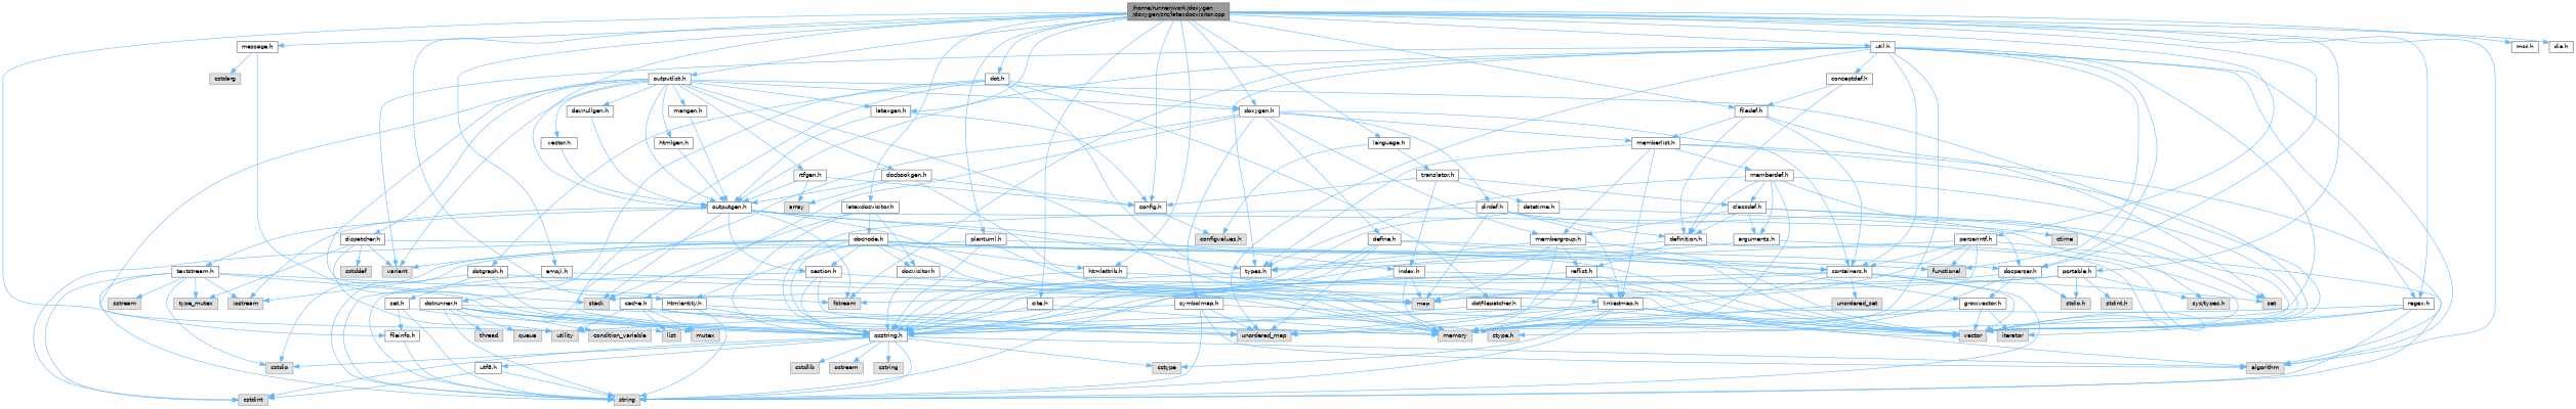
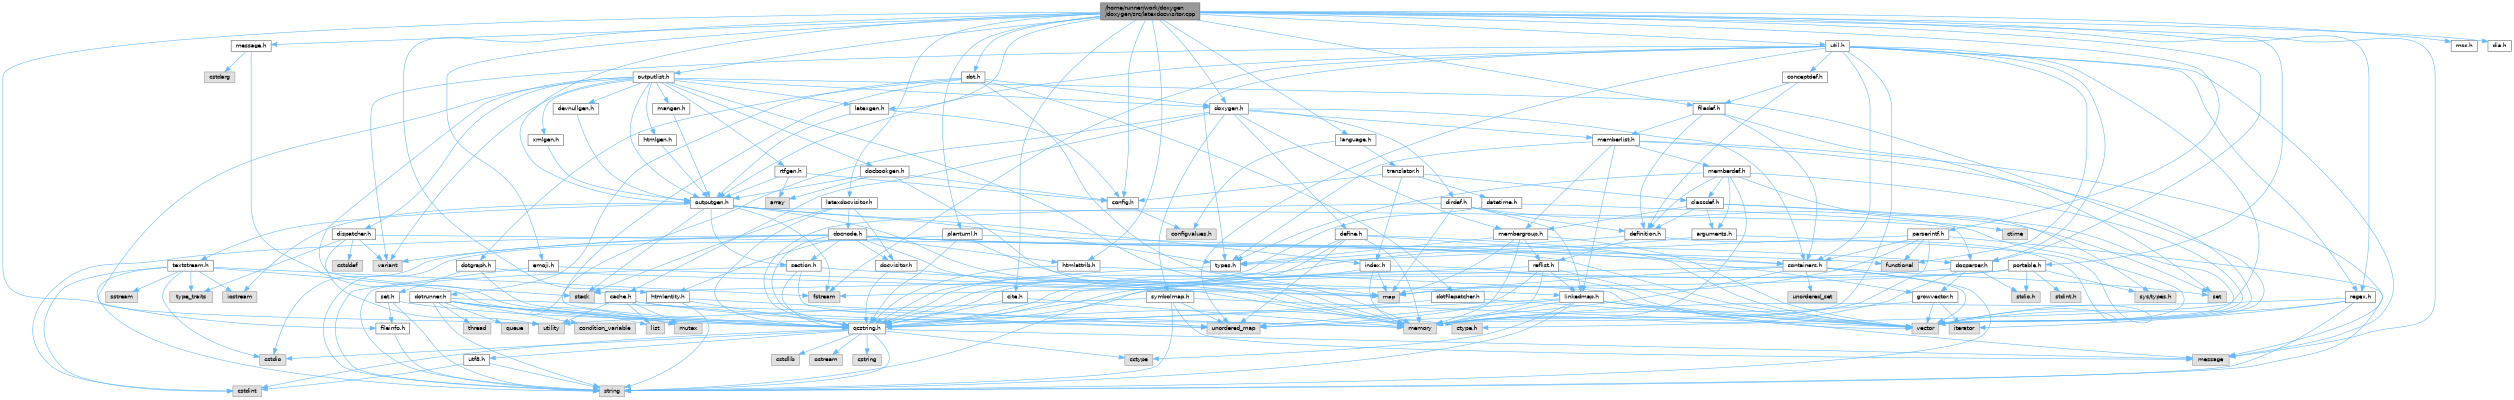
  digraph {
    node [color=grey40 fillcolor=white fontname=Helvetica fontsize=10 shape=box style=filled]
    edge [color=steelblue1 fontname=Helvetica fontsize=10 labelfontname=Helvetica labelfontsize=10 style=solid]
    n1 [color=gray40 fillcolor=grey60 fontcolor=black height=0.2 label="/home/runner/work/doxygen\l/doxygen/src/latexdocvisitor.cpp" width=0.4]
-   n2 [color=grey60 fillcolor="#E0E0E0" height=0.2 label=algorithm width=0.4]
+   n2 [color=grey60 fillcolor="#E0E0E0" height=0.2 label=message width=0.4]
    n3 [height=0.2 label="htmlattrib.h" width=0.4]
    n4 [height=0.2 label="latexdocvisitor.h" width=0.4]
    n5 [height=0.2 label="docparser.h" width=0.4]
    n6 [height=0.2 label="htmlentity.h" width=0.4]
    n7 [height=0.2 label="latexgen.h" width=0.4]
    n8 [height=0.2 label="config.h" width=0.4]
    n9 [height=0.2 label="outputgen.h" width=0.4]
    n10 [height=0.2 label="language.h" width=0.4]
    n11 [height=0.2 label="doxygen.h" width=0.4]
    n12 [height=0.2 label="outputlist.h" width=0.4]
    n13 [height=0.2 label="dot.h" width=0.4]
    n14 [height=0.2 label="fileinfo.h" width=0.4]
    n15 [height=0.2 label="util.h" width=0.4]
    n16 [height=0.2 label="regex.h" width=0.4]
    n17 [height=0.2 label="filedef.h" width=0.4]
    n18 [height=0.2 label="message.h" width=0.4]
    n19 [height=0.2 label="parserintf.h" width=0.4]
    n20 [height=0.2 label="msc.h" width=0.4]
    n21 [height=0.2 label="dia.h" width=0.4]
    n22 [height=0.2 label="cite.h" width=0.4]
    n23 [height=0.2 label="emoji.h" width=0.4]
    n24 [height=0.2 label="plantuml.h" width=0.4]
    n25 [height=0.2 label="portable.h" width=0.4]
    n26 [color=grey60 fillcolor="#E0E0E0" height=0.2 label=vector width=0.4]
    n27 [height=0.2 label="qcstring.h" width=0.4]
    n28 [color=grey60 fillcolor="#E0E0E0" height=0.2 label=stack width=0.4]
    n29 [height=0.2 label="docvisitor.h" width=0.4]
    n30 [height=0.2 label="docnode.h" width=0.4]
    n31 [color=grey60 fillcolor="#E0E0E0" height=0.2 label=memory width=0.4]
    n32 [height=0.2 label="growvector.h" width=0.4]
    n33 [color=grey60 fillcolor="#E0E0E0" height=0.2 label="stdio.h" width=0.4]
    n34 [color=grey60 fillcolor="#E0E0E0" height=0.2 label=string width=0.4]
    n35 [color=grey60 fillcolor="#E0E0E0" height=0.2 label=unordered_map width=0.4]
    n36 [color=grey60 fillcolor="#E0E0E0" height=0.2 label="configvalues.h" width=0.4]
    n37 [height=0.2 label="section.h" width=0.4]
    n38 [color=grey60 fillcolor="#E0E0E0" height=0.2 label=iostream width=0.4]
    n39 [color=grey60 fillcolor="#E0E0E0" height=0.2 label=fstream width=0.4]
    n40 [height=0.2 label="types.h" width=0.4]
    n41 [height=0.2 label="index.h" width=0.4]
    n42 [height=0.2 label="textstream.h" width=0.4]
    n43 [height=0.2 label="translator.h" width=0.4]
    n44 [height=0.2 label="containers.h" width=0.4]
    n45 [height=0.2 label="membergroup.h" width=0.4]
    n46 [color=grey60 fillcolor="#E0E0E0" height=0.2 label=mutex width=0.4]
    n47 [height=0.2 label="dirdef.h" width=0.4]
    n48 [height=0.2 label="memberlist.h" width=0.4]
    n49 [height=0.2 label="define.h" width=0.4]
    n50 [height=0.2 label="cache.h" width=0.4]
    n51 [height=0.2 label="symbolmap.h" width=0.4]
    n52 [color=grey60 fillcolor="#E0E0E0" height=0.2 label=variant width=0.4]
    n53 [color=grey60 fillcolor="#E0E0E0" height=0.2 label=utility width=0.4]
    n54 [height=0.2 label="dispatcher.h" width=0.4]
    n55 [height=0.2 label="htmlgen.h" width=0.4]
    n56 [height=0.2 label="rtfgen.h" width=0.4]
    n57 [height=0.2 label="mangen.h" width=0.4]
    n58 [height=0.2 label="docbookgen.h" width=0.4]
-   n59 [height=0.2 label="vector.h" width=0.4]
+   n59 [height=0.2 label="xmlgen.h" width=0.4]
    n60 [height=0.2 label="devnullgen.h" width=0.4]
    n61 [color=grey60 fillcolor="#E0E0E0" height=0.2 label=map width=0.4]
    n62 [height=0.2 label="dotgraph.h" width=0.4]
    n63 [height=0.2 label="dotfilepatcher.h" width=0.4]
    n64 [height=0.2 label="dotrunner.h" width=0.4]
    n65 [color=grey60 fillcolor="#E0E0E0" height=0.2 label="ctype.h" width=0.4]
    n66 [color=grey60 fillcolor="#E0E0E0" height=0.2 label=functional width=0.4]
    n67 [height=0.2 label="conceptdef.h" width=0.4]
    n68 [color=grey60 fillcolor="#E0E0E0" height=0.2 label=iterator width=0.4]
    n69 [color=grey60 fillcolor="#E0E0E0" height=0.2 label=set width=0.4]
    n70 [height=0.2 label="definition.h" width=0.4]
    n71 [color=grey60 fillcolor="#E0E0E0" height=0.2 label=cstdarg width=0.4]
    n72 [color=grey60 fillcolor="#E0E0E0" height=0.2 label="sys/types.h" width=0.4]
    n73 [color=grey60 fillcolor="#E0E0E0" height=0.2 label="stdint.h" width=0.4]
    n74 [color=grey60 fillcolor="#E0E0E0" height=0.2 label=cctype width=0.4]
    n75 [color=grey60 fillcolor="#E0E0E0" height=0.2 label=cstring width=0.4]
    n76 [color=grey60 fillcolor="#E0E0E0" height=0.2 label=cstdio width=0.4]
    n77 [color=grey60 fillcolor="#E0E0E0" height=0.2 label=cstdlib width=0.4]
    n78 [color=grey60 fillcolor="#E0E0E0" height=0.2 label=cstdint width=0.4]
    n79 [color=grey60 fillcolor="#E0E0E0" height=0.2 label=ostream width=0.4]
    n80 [height=0.2 label="utf8.h" width=0.4]
    n81 [height=0.2 label="linkedmap.h" width=0.4]
    n82 [color=grey60 fillcolor="#E0E0E0" height=0.2 label=sstream width=0.4]
-   n83 [color=grey60 fillcolor="#E0E0E0" height=0.2 label=type_mutex width=0.4]
+   n83 [color=grey60 fillcolor="#E0E0E0" height=0.2 label=type_traits width=0.4]
    n84 [height=0.2 label="classdef.h" width=0.4]
    n85 [height=0.2 label="datetime.h" width=0.4]
    n86 [height=0.2 label="arguments.h" width=0.4]
    n87 [color=grey60 fillcolor="#E0E0E0" height=0.2 label=ctime width=0.4]
    n88 [color=grey60 fillcolor="#E0E0E0" height=0.2 label=unordered_set width=0.4]
    n89 [height=0.2 label="reflist.h" width=0.4]
    n90 [height=0.2 label="memberdef.h" width=0.4]
    n91 [color=grey60 fillcolor="#E0E0E0" height=0.2 label=list width=0.4]
    n92 [color=grey60 fillcolor="#E0E0E0" height=0.2 label=cstddef width=0.4]
    n93 [color=grey60 fillcolor="#E0E0E0" height=0.2 label=array width=0.4]
    n94 [height=0.2 label="set.h" width=0.4]
    n95 [color=grey60 fillcolor="#E0E0E0" height=0.2 label=thread width=0.4]
    n96 [color=grey60 fillcolor="#E0E0E0" height=0.2 label=queue width=0.4]
    n97 [color=grey60 fillcolor="#E0E0E0" height=0.2 label=condition_variable width=0.4]
    n1 -> n2
    n1 -> n3
    n1 -> n4
    n1 -> n5
    n1 -> n6
    n1 -> n7
    n1 -> n8
    n1 -> n9
    n1 -> n10
    n1 -> n11
    n1 -> n12
    n1 -> n13
    n1 -> n14
    n1 -> n15
    n1 -> n16
    n1 -> n17
    n1 -> n18
    n1 -> n19
    n1 -> n20
    n1 -> n21
    n1 -> n22
    n1 -> n23
    n1 -> n24
    n1 -> n25
    n3 -> n26
    n3 -> n27
    n4 -> n27
    n4 -> n28
    n4 -> n29
    n4 -> n30
    n5 -> n27
    n5 -> n31
    n5 -> n32
    n5 -> n33
    n6 -> n27
    n6 -> n34
    n6 -> n35
    n7 -> n8
    n7 -> n9
    n8 -> n36
    n9 -> n5
    n9 -> n28
    n9 -> n31
    n9 -> n37
    n9 -> n38
    n9 -> n39
    n9 -> n40
    n9 -> n41
    n9 -> n42
    n10 -> n36
    n10 -> n43
    n11 -> n44
    n11 -> n45
    n11 -> n46
    n11 -> n47
    n11 -> n48
    n11 -> n49
    n11 -> n50
    n11 -> n51
    n12 -> n7
    n12 -> n9
    n12 -> n11
    n12 -> n26
    n12 -> n28
    n12 -> n31
    n12 -> n52
    n12 -> n53
    n12 -> n54
    n12 -> n55
    n12 -> n56
    n12 -> n57
    n12 -> n58
    n12 -> n59
    n12 -> n60
    n13 -> n11
    n13 -> n27
    n13 -> n61
    n13 -> n62
    n13 -> n63
    n13 -> n64
    n14 -> n34
    n15 -> n2
    n15 -> n5
    n15 -> n9
    n15 -> n16
    n15 -> n31
    n15 -> n35
    n15 -> n39
    n15 -> n40
    n15 -> n44
    n15 -> n52
    n15 -> n65
    n15 -> n66
    n15 -> n67
    n16 -> n26
    n16 -> n31
    n16 -> n34
    n16 -> n68
    n17 -> n44
    n17 -> n48
    n17 -> n69
    n17 -> n70
    n18 -> n27
    n18 -> n71
    n19 -> n31
    n19 -> n34
    n19 -> n40
    n19 -> n44
    n19 -> n61
    n19 -> n66
    n22 -> n27
    n22 -> n31
    n23 -> n34
    n23 -> n61
    n24 -> n27
    n24 -> n34
    n24 -> n44
    n24 -> n61
    n25 -> n27
    n25 -> n33
    n25 -> n39
    n25 -> n72
    n25 -> n73
    n27 -> n2
    n27 -> n34
    n27 -> n74
    n27 -> n75
    n27 -> n76
    n27 -> n77
    n27 -> n78
    n27 -> n79
    n27 -> n80
    n29 -> n27
    n29 -> n31
    n30 -> n3
    n30 -> n5
    n30 -> n6
    n30 -> n26
    n30 -> n27
    n30 -> n29
    n30 -> n31
    n30 -> n32
    n30 -> n37
    n30 -> n52
    n30 -> n76
    n30 -> n78
    n32 -> n26
    n32 -> n31
    n32 -> n68
    n37 -> n27
    n37 -> n34
    n37 -> n35
    n37 -> n81
    n40 -> n27
    n41 -> n26
    n41 -> n27
    n41 -> n31
    n41 -> n61
    n42 -> n27
    n42 -> n34
    n42 -> n38
    n42 -> n39
    n42 -> n76
    n42 -> n78
    n42 -> n82
    n42 -> n83
    n43 -> n8
    n43 -> n41
    n43 -> n84
    n43 -> n85
    n44 -> n26
    n44 -> n28
    n44 -> n34
    n44 -> n35
    n44 -> n61
    n44 -> n69
    n44 -> n88
    n45 -> n26
    n45 -> n31
    n45 -> n40
    n45 -> n61
    n45 -> n89
    n47 -> n26
    n47 -> n27
    n47 -> n61
    n47 -> n70
    n47 -> n81
    n48 -> n2
    n48 -> n26
    n48 -> n40
    n48 -> n45
    n48 -> n81
    n48 -> n90
    n49 -> n26
    n49 -> n27
-   n88 -> n31
+   n49 -> n31
    n49 -> n34
    n49 -> n35
    n49 -> n44
    n50 -> n35
    n50 -> n46
    n50 -> n53
    n50 -> n65
    n50 -> n91
    n51 -> n2
    n51 -> n26
    n51 -> n34
    n51 -> n35
    n51 -> n53
    n54 -> n52
    n54 -> n53
    n54 -> n66
    n54 -> n83
    n54 -> n92
    n55 -> n9
    n56 -> n8
    n56 -> n9
    n56 -> n93
    n57 -> n9
    n58 -> n8
    n58 -> n9
    n58 -> n31
    n58 -> n93
    n59 -> n9
    n60 -> n9
    n62 -> n27
-   n62 -> n38
    n62 -> n61
    n62 -> n94
    n63 -> n26
    n63 -> n27
    n64 -> n27
    n64 -> n31
    n64 -> n34
    n64 -> n46
    n64 -> n91
    n64 -> n95
    n64 -> n96
    n64 -> n97
    n67 -> n17
    n67 -> n70
    n70 -> n26
    n70 -> n40
    n70 -> n89
    n80 -> n34
    n80 -> n78
    n81 -> n2
    n81 -> n26
    n81 -> n27
    n81 -> n31
    n81 -> n34
    n81 -> n35
    n81 -> n74
    n84 -> n26
    n84 -> n45
    n84 -> n69
    n84 -> n70
    n84 -> n86
    n85 -> n27
    n85 -> n87
    n86 -> n26
    n86 -> n27
    n89 -> n26
    n89 -> n27
    n89 -> n31
    n89 -> n35
    n89 -> n81
    n90 -> n26
    n90 -> n31
    n90 -> n40
    n90 -> n70
    n90 -> n72
    n90 -> n84
    n90 -> n86
    n94 -> n14
    n94 -> n31
    n94 -> n34
  }
